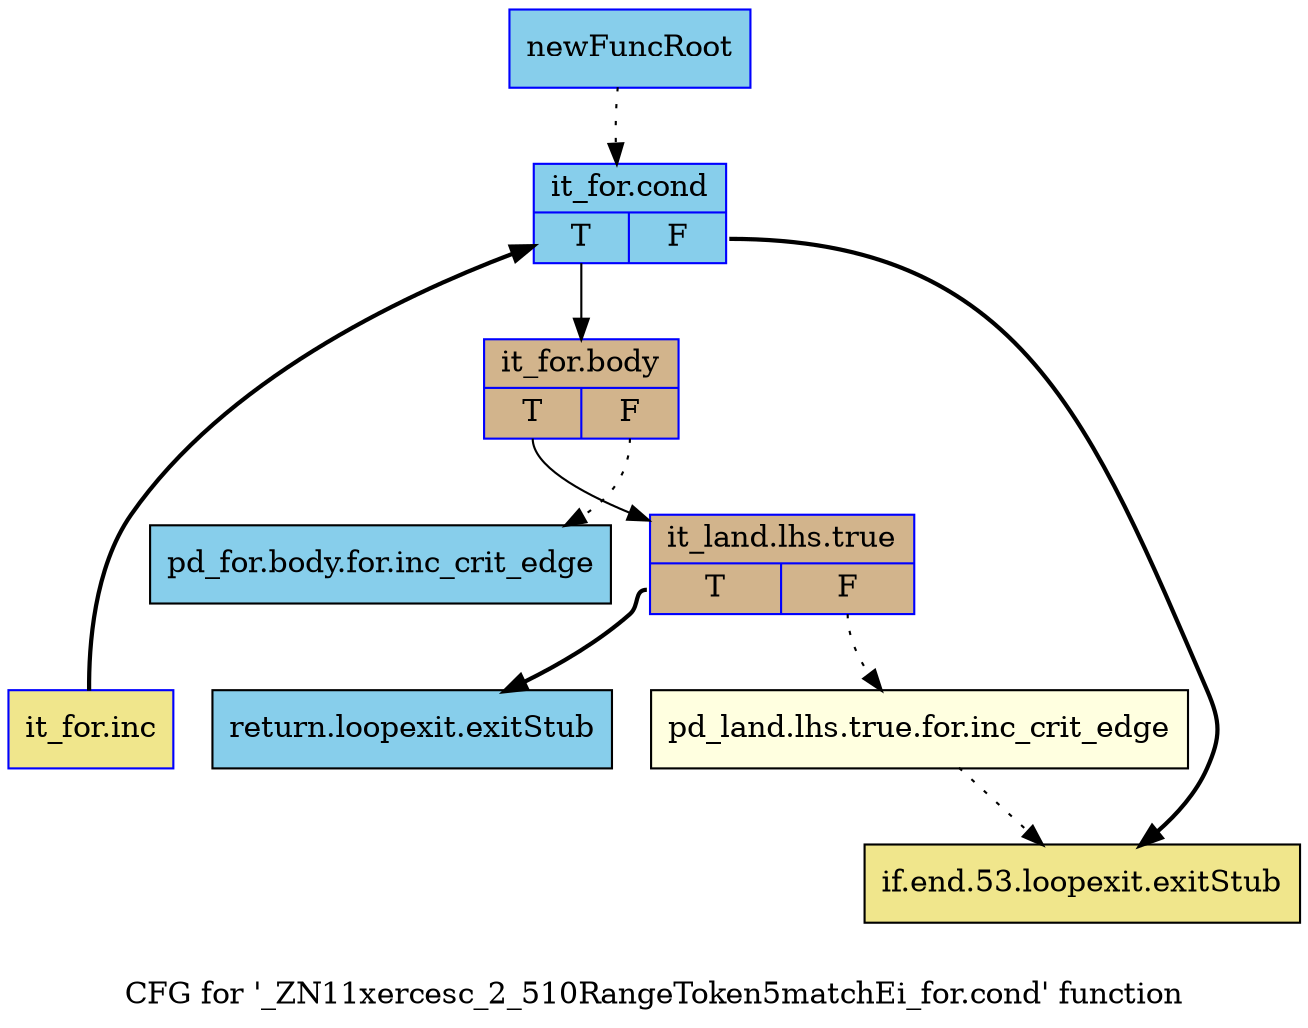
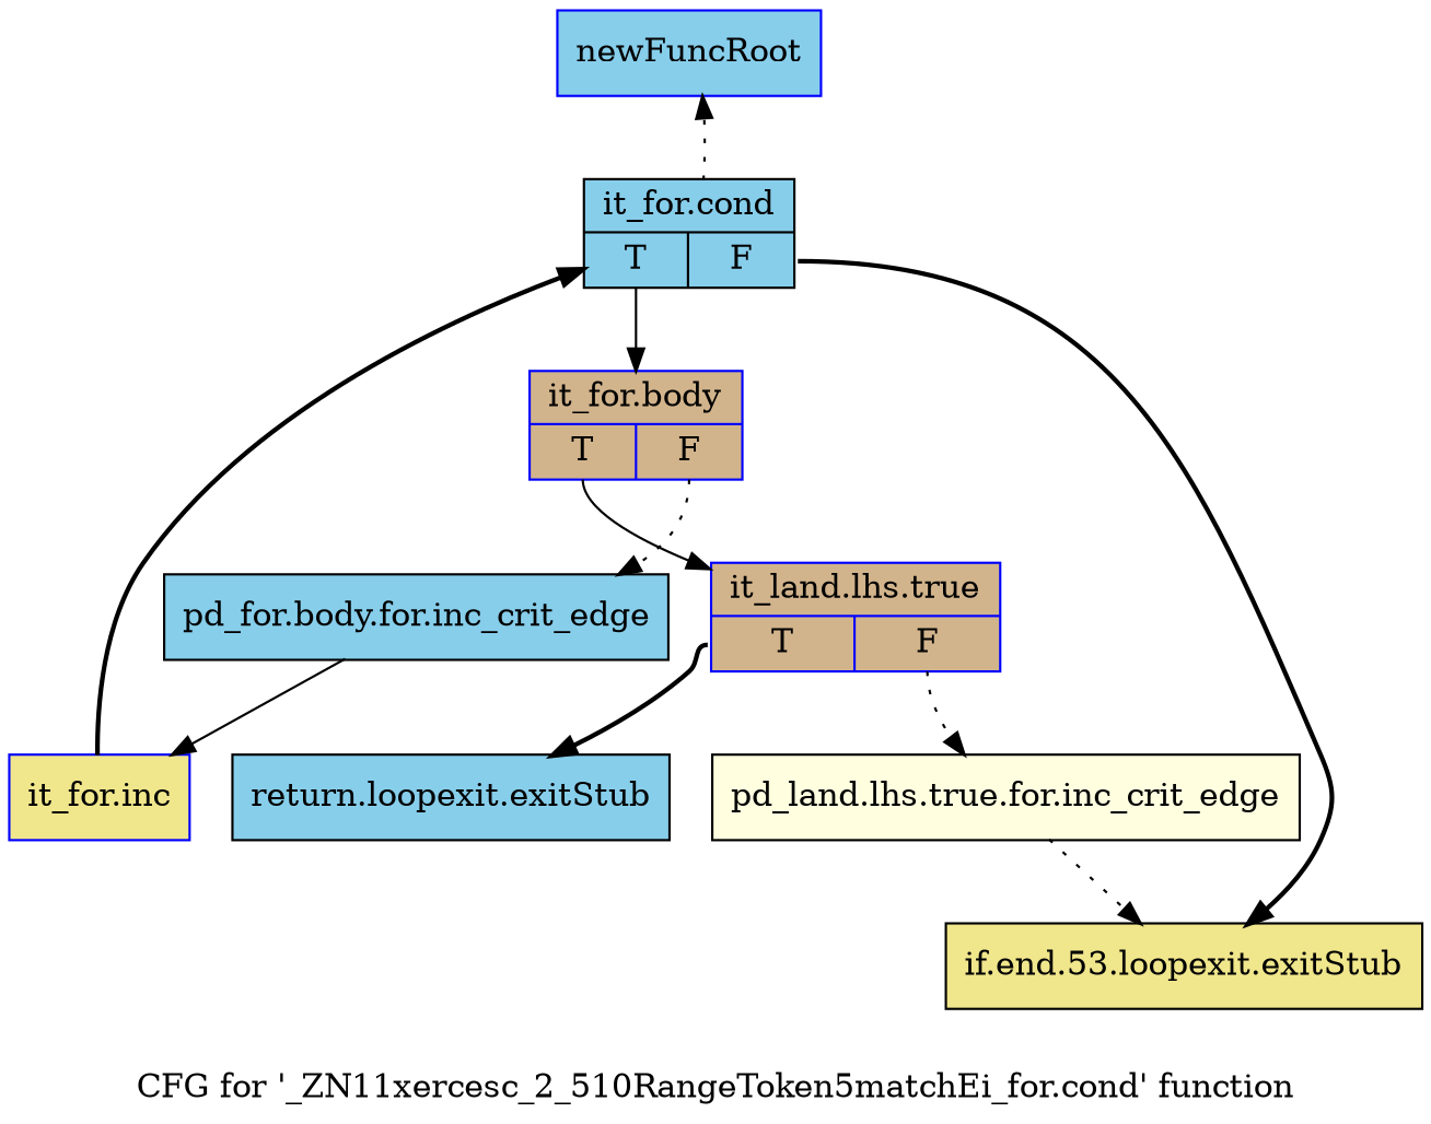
  digraph {
    label="CFG for '_ZN11xercesc_2_510RangeToken5matchEi_for.cond' function"
    node [color=black fillcolor=skyblue shape=record style=filled]
    edge [style=dotted]
    n1 [color=blue label="{newFuncRoot}"]
-   n2 [color=blue label="{it_for.cond|{<s0>T|<s1>F}}"]
+   n2 [label="{it_for.cond|{<s0>T|<s1>F}}"]
    n3 [fillcolor=khaki label="{if.end.53.loopexit.exitStub}"]
    n4 [color=blue fillcolor=tan label="{it_for.body|{<s0>T|<s1>F}}"]
    n5 [color=blue fillcolor=tan label="{it_land.lhs.true|{<s0>T|<s1>F}}"]
    n6 [label="{pd_for.body.for.inc_crit_edge}"]
    n7 [label="{return.loopexit.exitStub}"]
    n8 [fillcolor=lightyellow label="{pd_land.lhs.true.for.inc_crit_edge}"]
    n9 [color=blue fillcolor=khaki label="{it_for.inc}"]
-   n1 -> n2
+   n2 -> n1
    n2 -> n3 [style=bold tailport=s1]
    n2 -> n4 [style=solid tailport=s0]
    n4 -> n5 [style=solid tailport=s0]
    n4 -> n6 [tailport=s1]
    n5 -> n7 [style=bold tailport=s0]
    n5 -> n8 [tailport=s1]
+   n6 -> n9 [style=solid]
    n8 -> n3
    n9 -> n2 [style=bold]
  }
